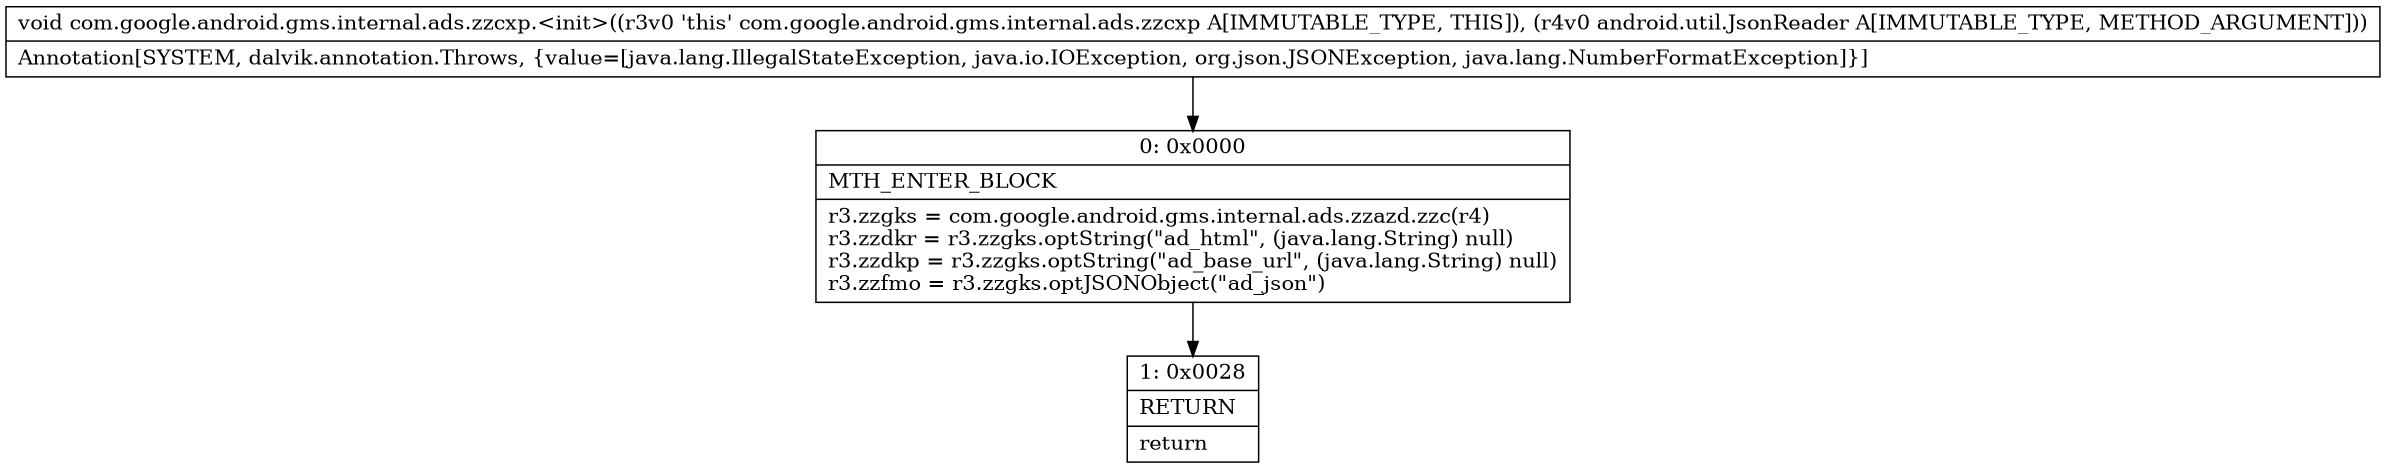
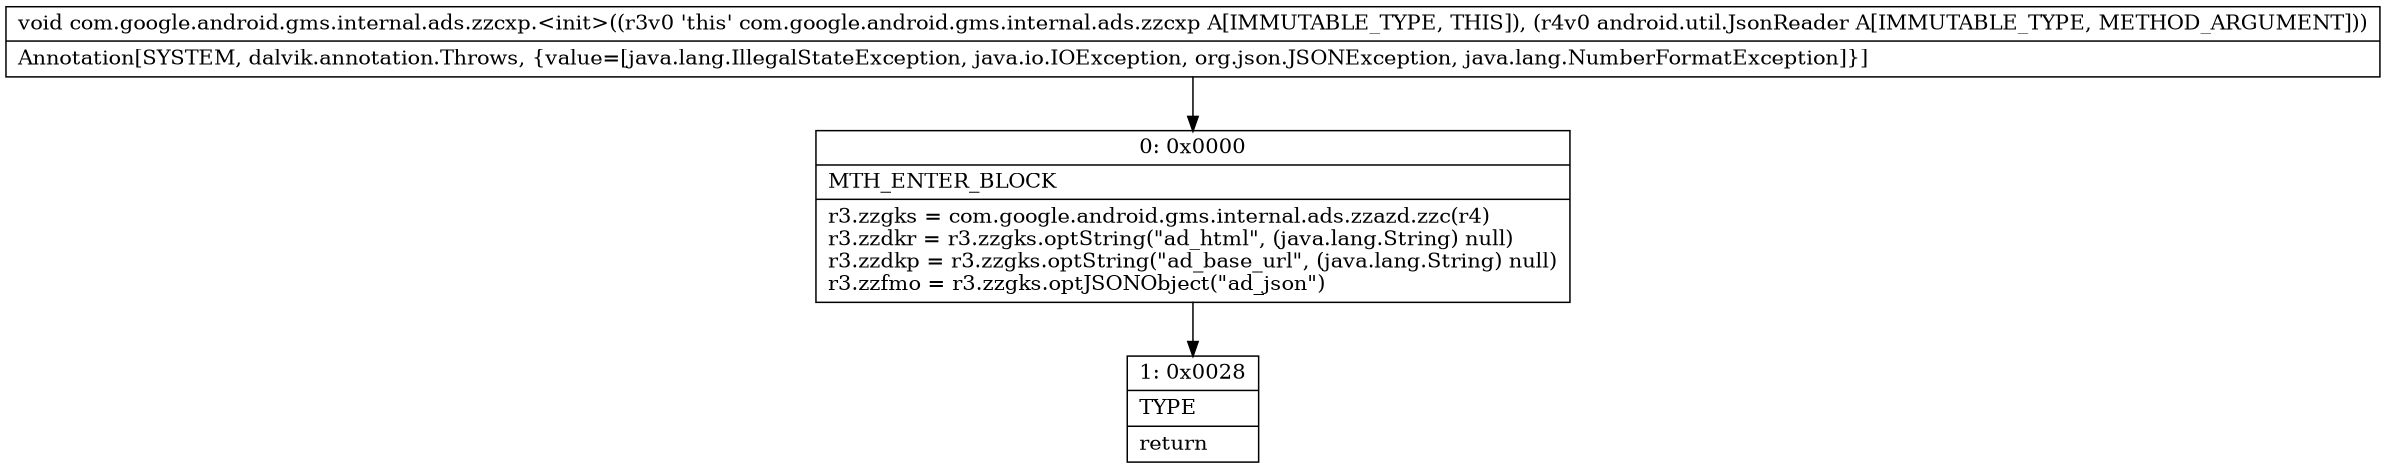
  digraph {
    node [shape=record]
    n1 [label="{0\:\ 0x0000|MTH_ENTER_BLOCK\l|r3.zzgks = com.google.android.gms.internal.ads.zzazd.zzc(r4)\lr3.zzdkr = r3.zzgks.optString(\"ad_html\", (java.lang.String) null)\lr3.zzdkp = r3.zzgks.optString(\"ad_base_url\", (java.lang.String) null)\lr3.zzfmo = r3.zzgks.optJSONObject(\"ad_json\")\l}"]
-   n2 [label="{1\:\ 0x0028|RETURN\l|return\l}"]
+   n2 [label="{1\:\ 0x0028|TYPE\l|return\l}"]
    n3 [label="{void com.google.android.gms.internal.ads.zzcxp.\<init\>((r3v0 'this' com.google.android.gms.internal.ads.zzcxp A[IMMUTABLE_TYPE, THIS]), (r4v0 android.util.JsonReader A[IMMUTABLE_TYPE, METHOD_ARGUMENT]))  | Annotation[SYSTEM, dalvik.annotation.Throws, \{value=[java.lang.IllegalStateException, java.io.IOException, org.json.JSONException, java.lang.NumberFormatException]\}]\l}"]
    n1 -> n2
    n3 -> n1
  }
